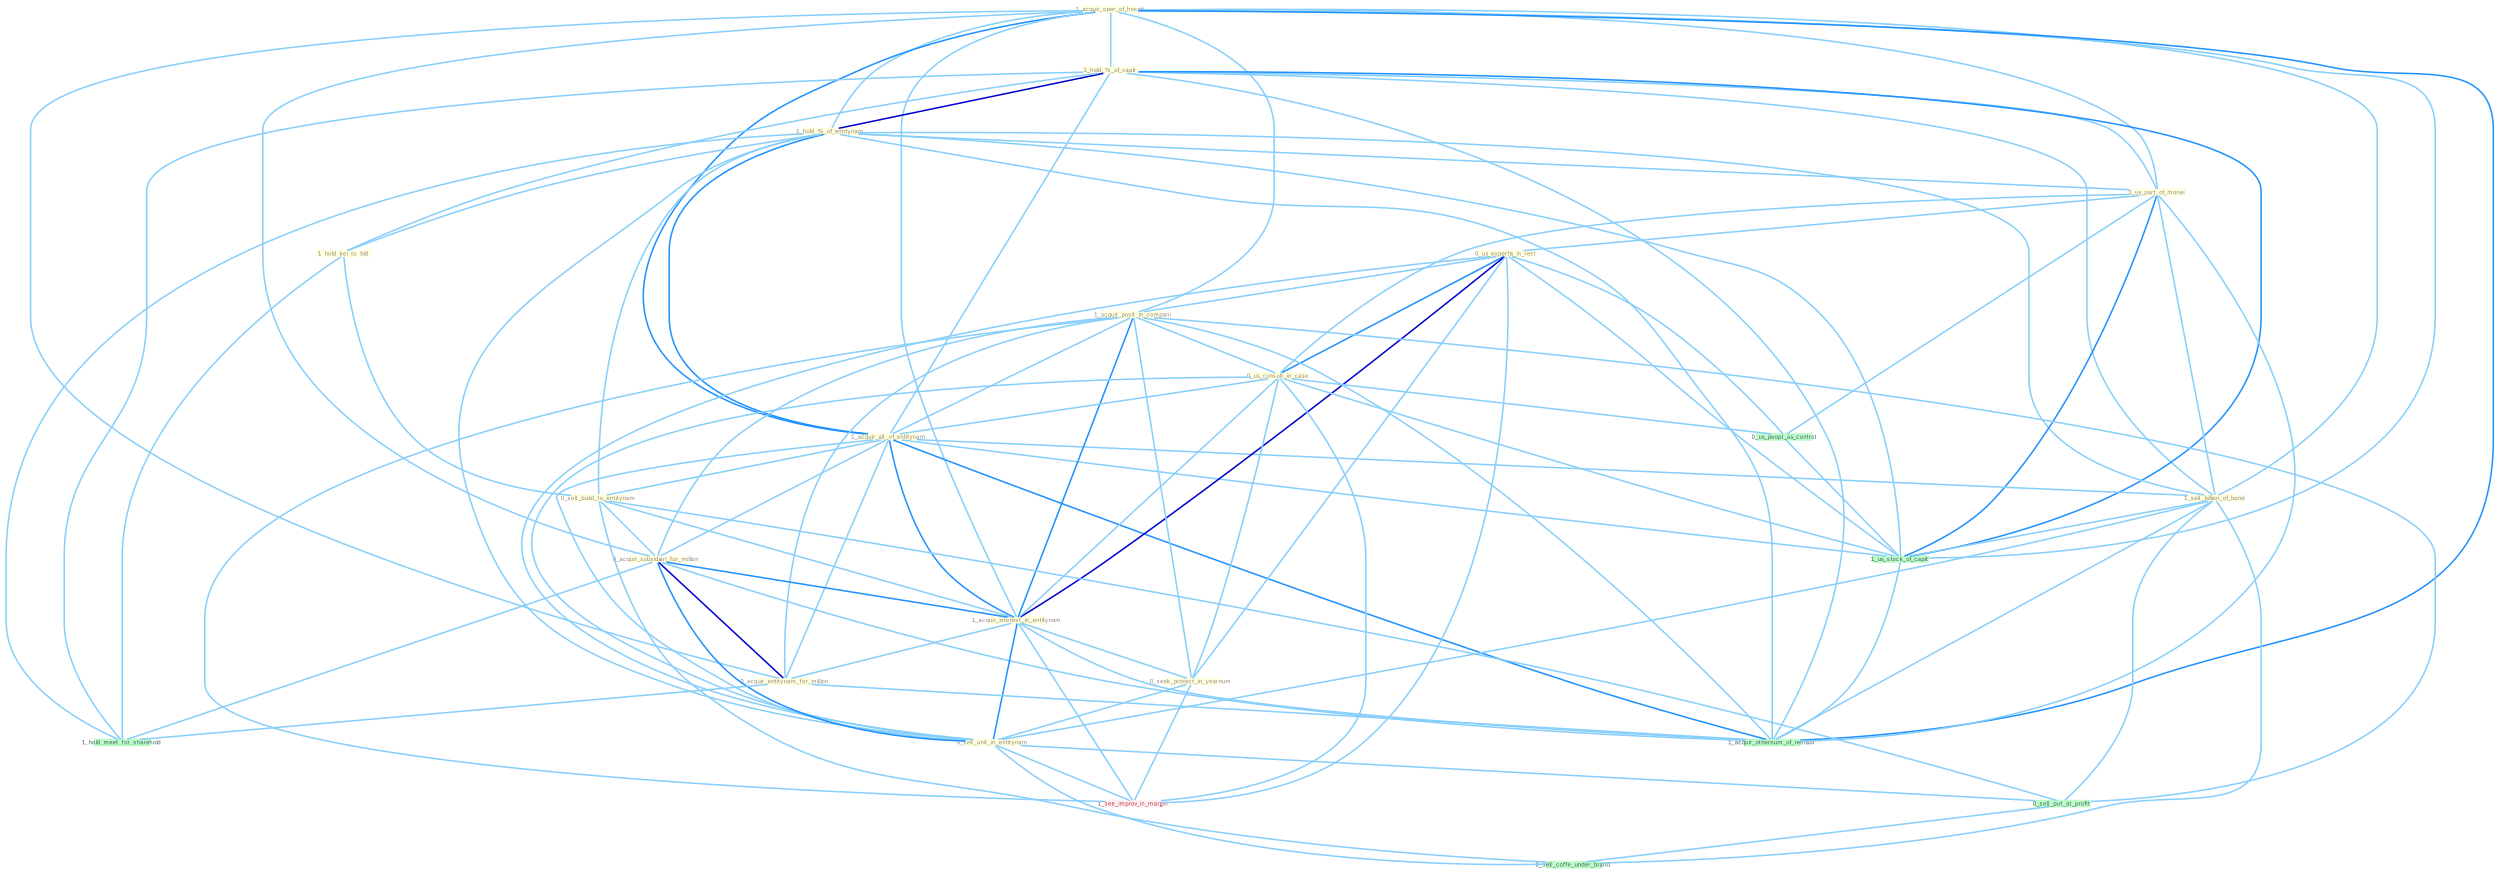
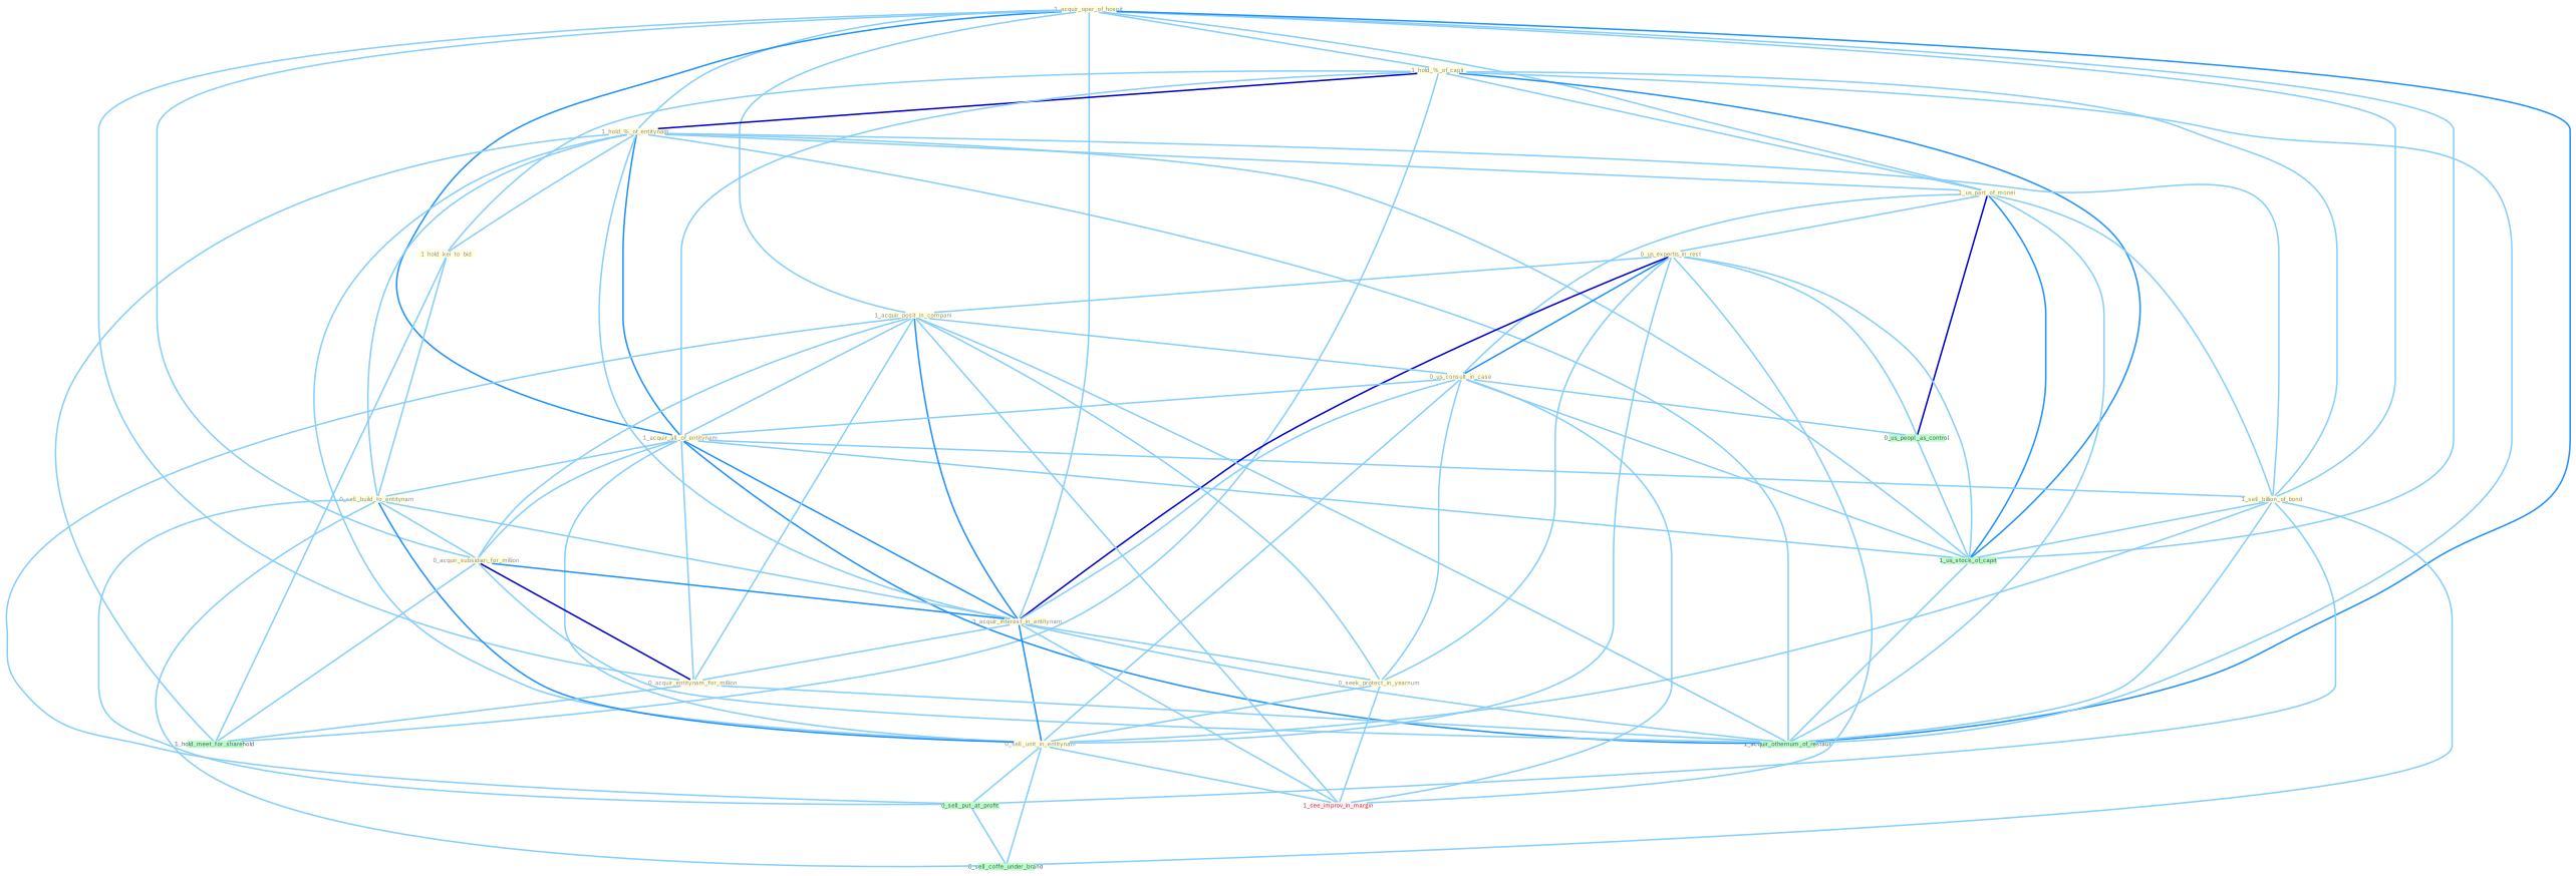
  graph {
    fontname="IBM Plex Sans"
    node [color="#ffffe0" fixedsize=true fontcolor="#8b7d6b" fontname="IBM Plex Sans" fontsize=4 shape=polygon style=filled]
    edge [color="#87cefa" fontname="IBM Plex Sans" w=1]
    "1_acquir_oper_of_hospit " [height=.06 width=.5]
    "1_hold_%_of_capit " [height=.06 width=.5]
    "1_hold_%_of_entitynam " [height=.06 width=.5]
    "1_us_part_of_monei " [height=.06 width=.5]
    "1_hold_kei_to_bid " [height=.06 width=.5]
    "1_acquir_all_of_entitynam " [height=.06 width=.5]
    "0_us_expertis_in_rest " [height=.06 width=.5]
    "1_acquir_posit_in_compani " [height=.06 width=.5]
    "0_sell_build_to_entitynam " [height=.06 width=.5]
    "0_us_consult_in_case " [height=.06 width=.5]
    "0_acquir_subsidiari_for_million " [height=.06 width=.5]
    "1_sell_billion_of_bond " [height=.06 width=.5]
    "1_acquir_interest_in_entitynam " [height=.06 width=.5]
    "0_seek_protect_in_yearnum " [height=.06 width=.5]
    "0_sell_unit_in_entitynam " [height=.06 width=.5]
    "0_acquir_entitynam_for_million " [height=.06 width=.5]
    "1_see_improv_in_margin " [color="#fff0f5" fontcolor="#b22222" height=.06 width=.5]
    "1_us_stock_of_capit " [color="#BDFCC9" fontcolor="#2f4f4f" height=.06 width=.5]
    "1_acquir_othernum_of_restaur " [color="#BDFCC9" fontcolor="#2f4f4f" height=.06 width=.5]
    "1_hold_meet_for_sharehold " [color="#BDFCC9" fontcolor="#2f4f4f" height=.06 width=.5]
    "0_us_peopl_as_control " [color="#BDFCC9" fontcolor="#2f4f4f" height=.06 width=.5]
    "0_sell_put_at_profit " [color="#BDFCC9" fontcolor="#2f4f4f" height=.06 width=.5]
    "0_sell_coffe_under_brand " [color="#BDFCC9" fontcolor="#2f4f4f" height=.06 width=.5]
    subgraph sub_1 {
      "1_acquir_oper_of_hospit "
      "1_hold_%_of_capit "
      "1_hold_%_of_entitynam "
      "1_us_part_of_monei "
      "1_hold_kei_to_bid "
      "1_acquir_all_of_entitynam "
      "0_us_expertis_in_rest "
      "1_acquir_posit_in_compani "
      "0_sell_build_to_entitynam "
      "0_us_consult_in_case "
      "0_acquir_subsidiari_for_million "
      "1_sell_billion_of_bond "
      "1_acquir_interest_in_entitynam "
      "0_seek_protect_in_yearnum "
      "0_sell_unit_in_entitynam "
      "0_acquir_entitynam_for_million "
    }
    subgraph sub_2 {
      "1_see_improv_in_margin "
    }
    "1_acquir_oper_of_hospit " -- "1_hold_%_of_capit "
    "1_acquir_oper_of_hospit " -- "1_hold_%_of_entitynam "
    "1_acquir_oper_of_hospit " -- "1_us_part_of_monei "
    "1_acquir_oper_of_hospit " -- "1_acquir_all_of_entitynam " [color="#1e90ff" w=2]
    "1_acquir_oper_of_hospit " -- "1_acquir_posit_in_compani "
    "1_acquir_oper_of_hospit " -- "0_acquir_subsidiari_for_million "
    "1_acquir_oper_of_hospit " -- "1_sell_billion_of_bond "
    "1_acquir_oper_of_hospit " -- "1_acquir_interest_in_entitynam "
    "1_acquir_oper_of_hospit " -- "0_acquir_entitynam_for_million "
    "1_acquir_oper_of_hospit " -- "1_us_stock_of_capit "
    "1_acquir_oper_of_hospit " -- "1_acquir_othernum_of_restaur " [color="#1e90ff" w=2]
    "1_hold_%_of_capit " -- "1_hold_%_of_entitynam " [color="#0000cd" w=3]
    "1_hold_%_of_capit " -- "1_us_part_of_monei "
    "1_hold_%_of_capit " -- "1_hold_kei_to_bid "
    "1_hold_%_of_capit " -- "1_acquir_all_of_entitynam "
    "1_hold_%_of_capit " -- "1_sell_billion_of_bond "
    "1_hold_%_of_capit " -- "1_us_stock_of_capit " [color="#1e90ff" w=2]
    "1_hold_%_of_capit " -- "1_acquir_othernum_of_restaur "
    "1_hold_%_of_capit " -- "1_hold_meet_for_sharehold "
    "1_hold_%_of_entitynam " -- "1_us_part_of_monei "
    "1_hold_%_of_entitynam " -- "1_hold_kei_to_bid "
    "1_hold_%_of_entitynam " -- "1_acquir_all_of_entitynam " [color="#1e90ff" w=2]
    "1_hold_%_of_entitynam " -- "0_sell_build_to_entitynam "
    "1_hold_%_of_entitynam " -- "1_sell_billion_of_bond "
+   "1_hold_%_of_entitynam " -- "1_acquir_interest_in_entitynam "
    "1_hold_%_of_entitynam " -- "0_sell_unit_in_entitynam "
    "1_hold_%_of_entitynam " -- "1_us_stock_of_capit "
    "1_hold_%_of_entitynam " -- "1_acquir_othernum_of_restaur "
    "1_hold_%_of_entitynam " -- "1_hold_meet_for_sharehold "
    "1_us_part_of_monei " -- "0_us_expertis_in_rest "
    "1_us_part_of_monei " -- "0_us_consult_in_case "
    "1_us_part_of_monei " -- "1_sell_billion_of_bond "
    "1_us_part_of_monei " -- "1_us_stock_of_capit " [color="#1e90ff" w=2]
    "1_us_part_of_monei " -- "1_acquir_othernum_of_restaur "
-   "1_us_part_of_monei " -- "0_us_peopl_as_control "
+   "1_us_part_of_monei " -- "0_us_peopl_as_control " [color="#0000cd"]
    "1_hold_kei_to_bid " -- "0_sell_build_to_entitynam "
    "1_hold_kei_to_bid " -- "1_hold_meet_for_sharehold "
    "1_acquir_all_of_entitynam " -- "1_acquir_posit_in_compani "
    "1_acquir_all_of_entitynam " -- "0_sell_build_to_entitynam "
    "1_acquir_all_of_entitynam " -- "0_acquir_subsidiari_for_million "
    "1_acquir_all_of_entitynam " -- "1_sell_billion_of_bond "
    "1_acquir_all_of_entitynam " -- "1_acquir_interest_in_entitynam " [color="#1e90ff" w=2]
    "1_acquir_all_of_entitynam " -- "0_sell_unit_in_entitynam "
    "1_acquir_all_of_entitynam " -- "0_acquir_entitynam_for_million "
    "1_acquir_all_of_entitynam " -- "1_us_stock_of_capit "
    "1_acquir_all_of_entitynam " -- "1_acquir_othernum_of_restaur " [color="#1e90ff" w=2]
    "0_us_expertis_in_rest " -- "1_acquir_posit_in_compani "
    "0_us_expertis_in_rest " -- "0_us_consult_in_case " [color="#1e90ff" w=2]
    "0_us_expertis_in_rest " -- "1_acquir_interest_in_entitynam " [color="#0000cd"]
    "0_us_expertis_in_rest " -- "0_seek_protect_in_yearnum "
    "0_us_expertis_in_rest " -- "0_sell_unit_in_entitynam "
    "0_us_expertis_in_rest " -- "1_see_improv_in_margin "
    "0_us_expertis_in_rest " -- "1_us_stock_of_capit "
    "0_us_expertis_in_rest " -- "0_us_peopl_as_control "
    "1_acquir_posit_in_compani " -- "0_us_consult_in_case "
    "1_acquir_posit_in_compani " -- "0_acquir_subsidiari_for_million "
    "1_acquir_posit_in_compani " -- "1_acquir_interest_in_entitynam " [color="#1e90ff" w=2]
    "1_acquir_posit_in_compani " -- "0_seek_protect_in_yearnum "
    "1_acquir_posit_in_compani " -- "0_acquir_entitynam_for_million "
    "1_acquir_posit_in_compani " -- "1_see_improv_in_margin "
    "1_acquir_posit_in_compani " -- "1_acquir_othernum_of_restaur "
    "1_acquir_posit_in_compani " -- "0_sell_put_at_profit "
    "0_sell_build_to_entitynam " -- "0_acquir_subsidiari_for_million "
    "0_sell_build_to_entitynam " -- "1_acquir_interest_in_entitynam "
-   "0_acquir_subsidiari_for_million " -- "0_sell_unit_in_entitynam " [color="#1e90ff" w=2]
+   "0_sell_build_to_entitynam " -- "0_sell_unit_in_entitynam " [color="#1e90ff" w=2]
    "0_sell_build_to_entitynam " -- "0_sell_put_at_profit "
    "0_sell_build_to_entitynam " -- "0_sell_coffe_under_brand "
    "0_us_consult_in_case " -- "1_acquir_all_of_entitynam "
    "0_us_consult_in_case " -- "1_acquir_interest_in_entitynam "
    "0_us_consult_in_case " -- "0_seek_protect_in_yearnum "
    "0_us_consult_in_case " -- "0_sell_unit_in_entitynam "
    "0_us_consult_in_case " -- "1_see_improv_in_margin "
    "0_us_consult_in_case " -- "1_us_stock_of_capit "
    "0_us_consult_in_case " -- "0_us_peopl_as_control "
    "0_acquir_subsidiari_for_million " -- "1_acquir_interest_in_entitynam " [color="#1e90ff"]
    "0_acquir_subsidiari_for_million " -- "0_acquir_entitynam_for_million " [color="#0000cd" w=3]
    "0_acquir_subsidiari_for_million " -- "1_acquir_othernum_of_restaur "
    "0_acquir_subsidiari_for_million " -- "1_hold_meet_for_sharehold "
    "1_sell_billion_of_bond " -- "0_sell_unit_in_entitynam "
    "1_sell_billion_of_bond " -- "1_us_stock_of_capit "
    "1_sell_billion_of_bond " -- "1_acquir_othernum_of_restaur "
    "1_sell_billion_of_bond " -- "0_sell_put_at_profit "
    "1_sell_billion_of_bond " -- "0_sell_coffe_under_brand "
    "1_acquir_interest_in_entitynam " -- "0_seek_protect_in_yearnum "
    "1_acquir_interest_in_entitynam " -- "0_sell_unit_in_entitynam " [color="#1e90ff" w=2]
    "1_acquir_interest_in_entitynam " -- "0_acquir_entitynam_for_million "
    "1_acquir_interest_in_entitynam " -- "1_see_improv_in_margin "
    "1_acquir_interest_in_entitynam " -- "1_acquir_othernum_of_restaur "
    "0_seek_protect_in_yearnum " -- "0_sell_unit_in_entitynam "
    "0_seek_protect_in_yearnum " -- "1_see_improv_in_margin "
    "0_sell_unit_in_entitynam " -- "1_see_improv_in_margin "
    "0_sell_unit_in_entitynam " -- "0_sell_put_at_profit "
    "0_sell_unit_in_entitynam " -- "0_sell_coffe_under_brand "
    "0_acquir_entitynam_for_million " -- "1_acquir_othernum_of_restaur "
    "0_acquir_entitynam_for_million " -- "1_hold_meet_for_sharehold "
    "1_us_stock_of_capit " -- "1_acquir_othernum_of_restaur "
    "0_us_peopl_as_control " -- "1_us_stock_of_capit "
    "0_sell_put_at_profit " -- "0_sell_coffe_under_brand "
  }
